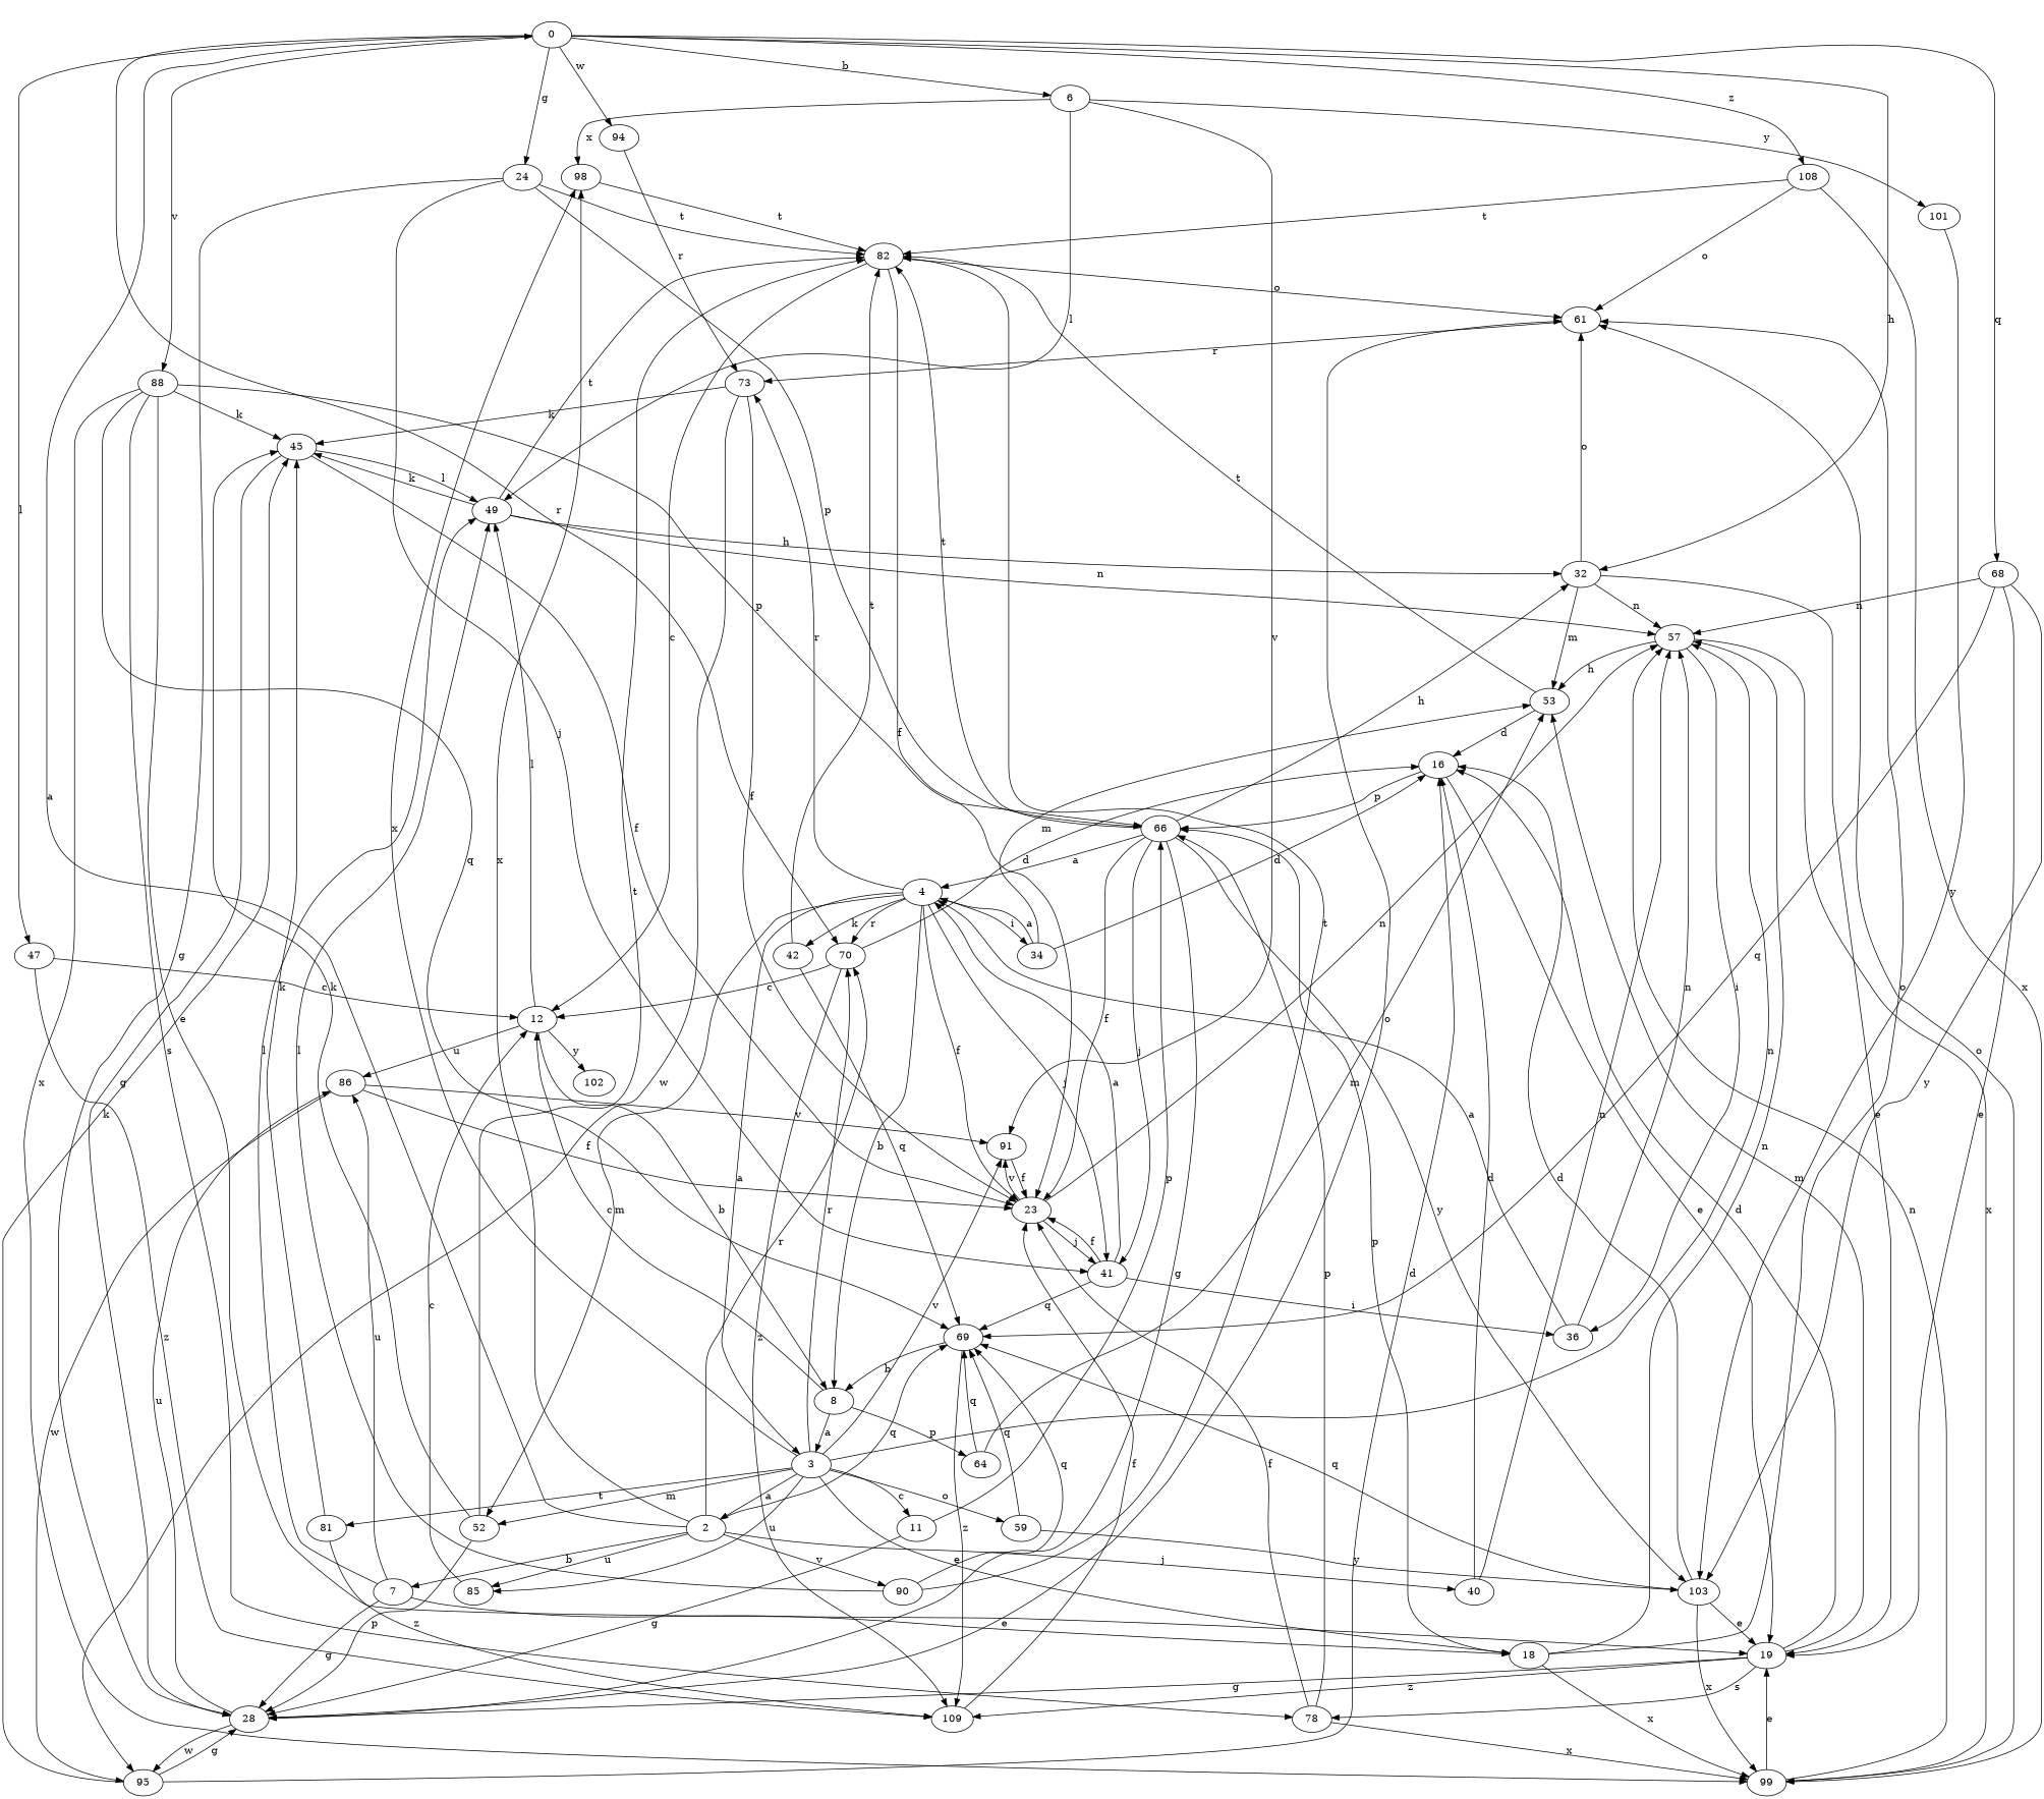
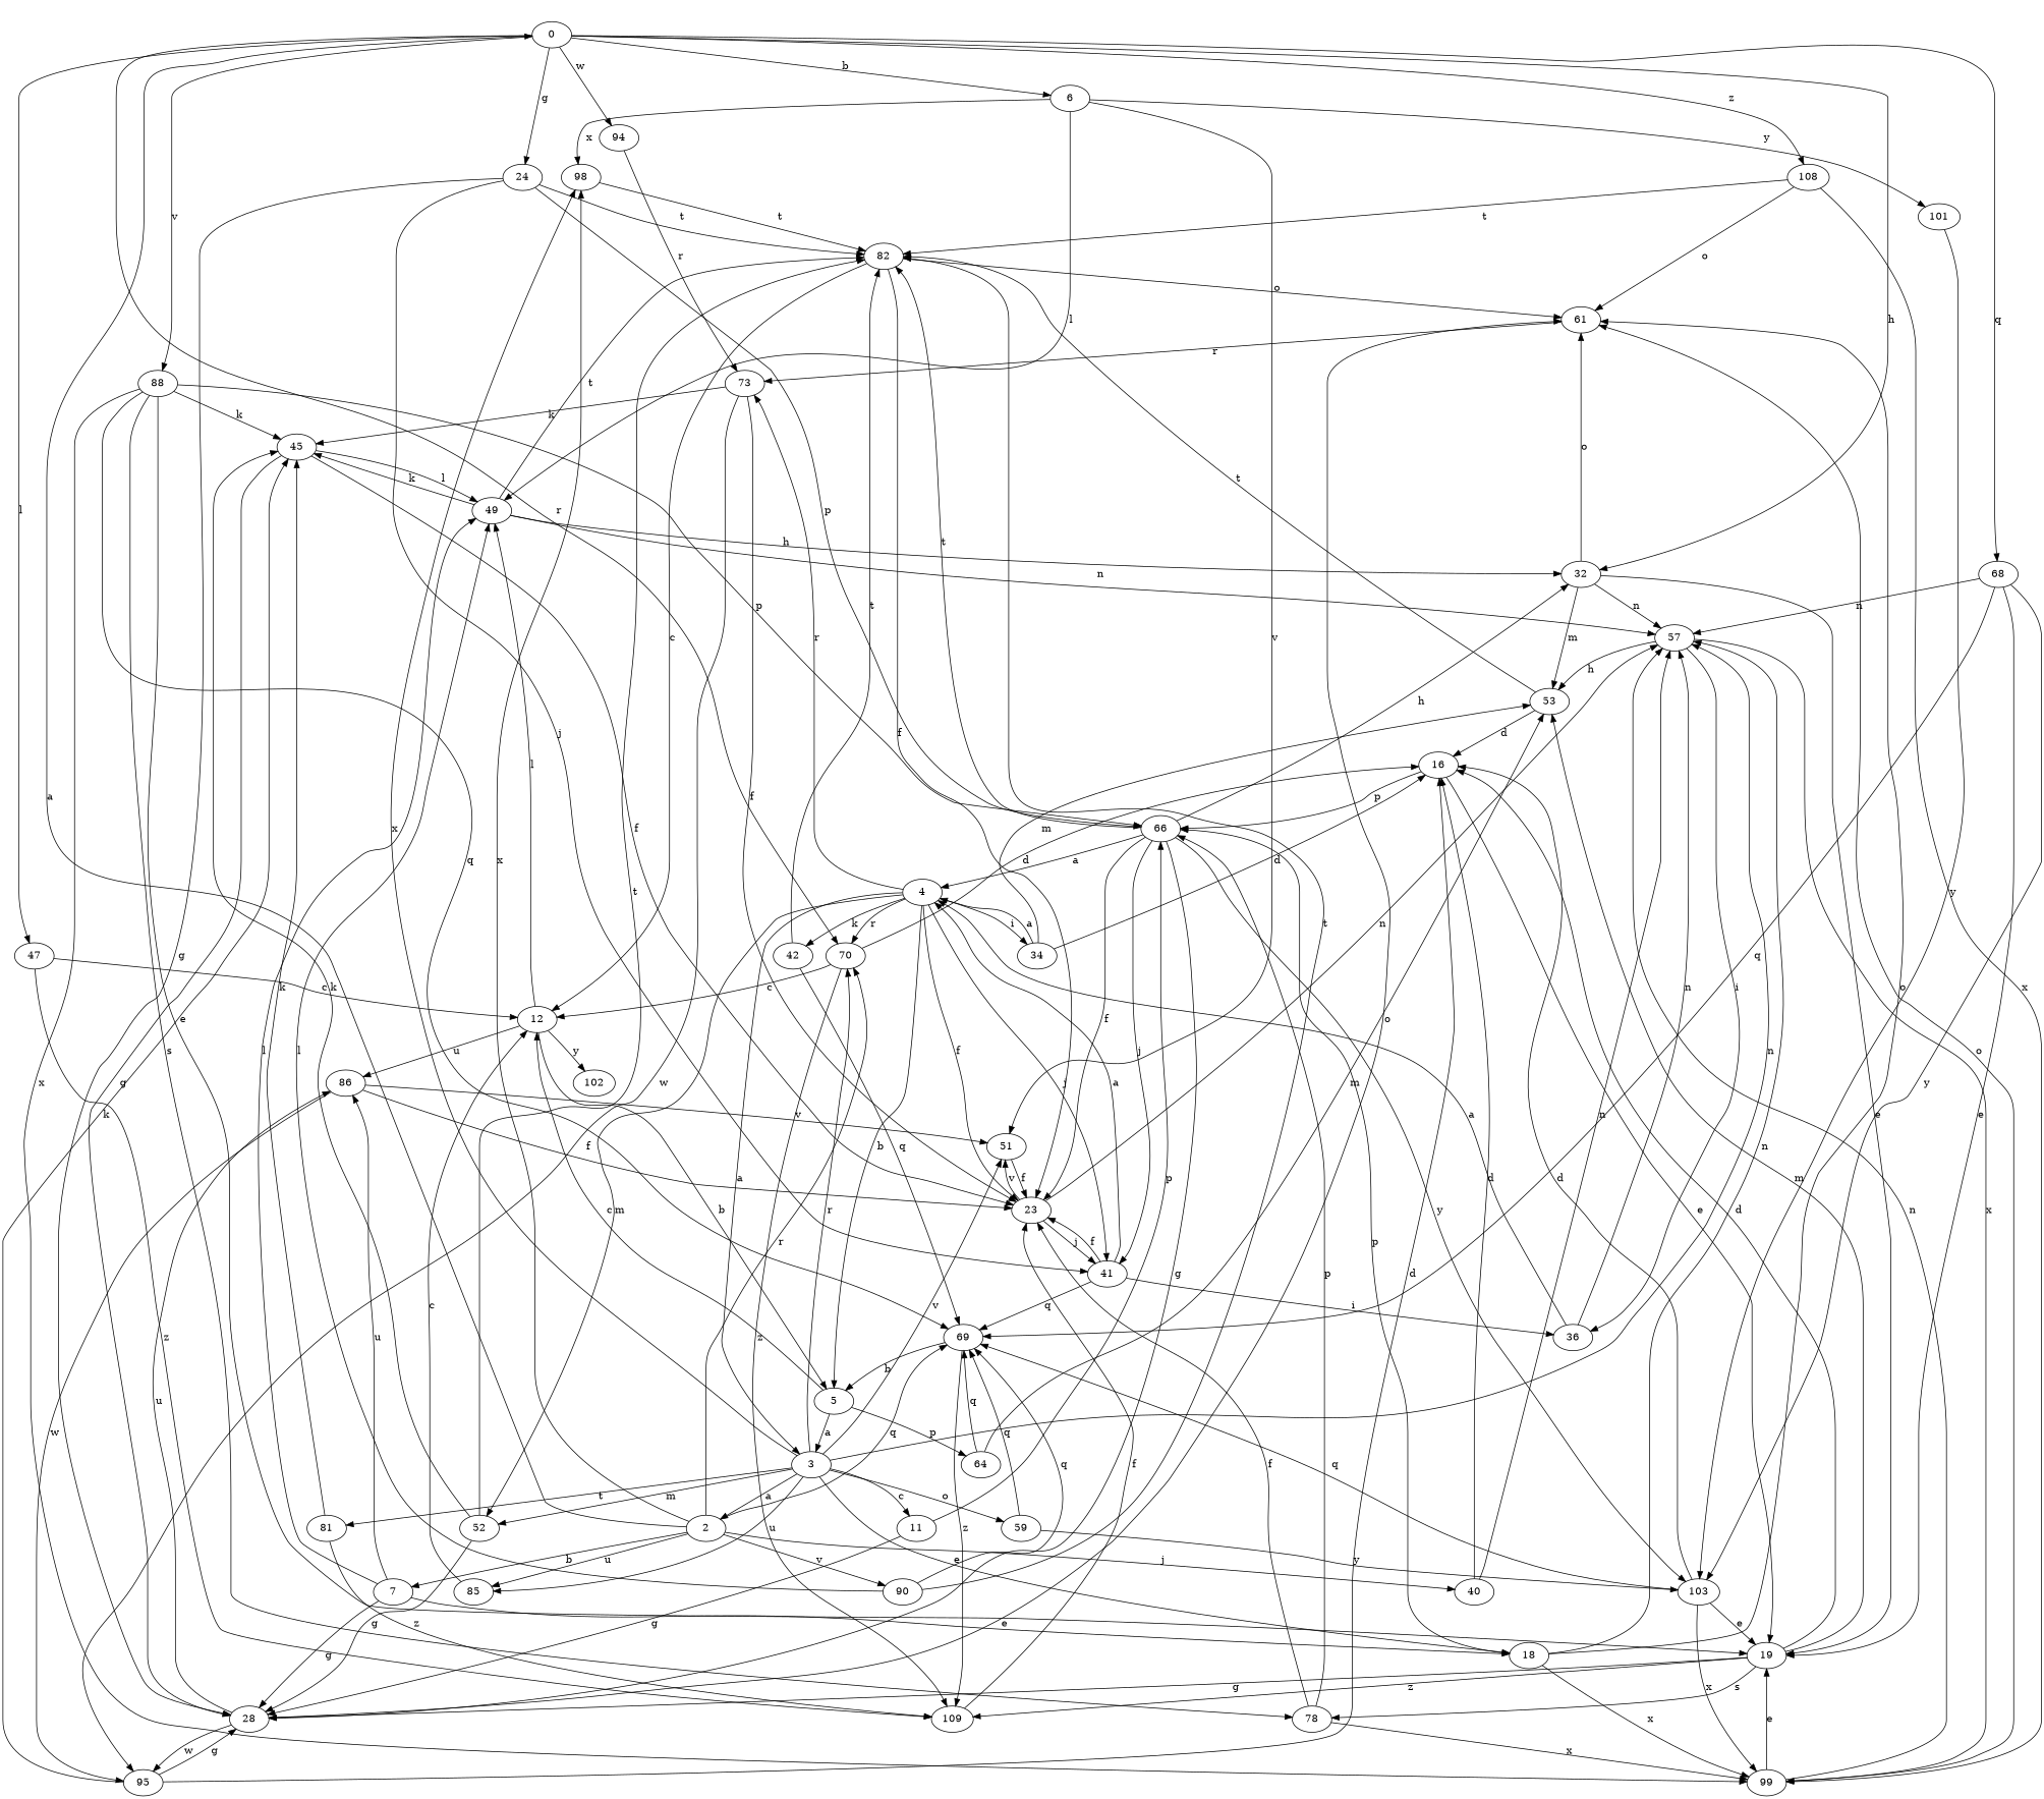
  strict digraph {
    0
    6
    24
    32
    47
    68
    70
    88
    94
    108
    98
-   91
+   91 [label=51]
    49
    101
    41
    28
    66
    82
    57
    19
    61
    53
    12
    109
    69
    103
    16
    99
    78
    45
    73
    2
    7
    40
    85
    90
    18
    86
-   8
+   8 [label=5]
    3
    11
    52
    59
    81
    36
    23
    4
    34
    42
    64
    95
    102
    0 -> 6 [label=b]
    0 -> 24 [label=g]
    0 -> 32 [label=h]
    0 -> 47 [label=l]
    0 -> 68 [label=q]
    0 -> 70 [label=r]
    0 -> 88 [label=v]
    0 -> 94 [label=w]
    0 -> 108 [label=z]
    6 -> 98 [label=x]
    6 -> 91 [label=v]
    6 -> 49 [label=l]
    6 -> 101 [label=y]
    24 -> 41 [label=j]
    24 -> 28 [label=g]
    24 -> 66 [label=p]
    24 -> 82 [label=t]
    32 -> 57 [label=n]
    32 -> 19 [label=e]
    32 -> 61 [label=o]
    32 -> 53 [label=m]
    47 -> 12 [label=c]
    47 -> 109 [label=z]
    68 -> 57 [label=n]
    68 -> 19 [label=e]
    68 -> 69 [label=q]
    68 -> 103 [label=y]
    70 -> 12 [label=c]
    70 -> 109 [label=z]
    70 -> 16 [label=d]
    88 -> 66 [label=p]
    88 -> 19 [label=e]
    88 -> 69 [label=q]
    88 -> 99 [label=x]
    88 -> 78 [label=s]
    88 -> 45 [label=k]
    94 -> 73 [label=r]
    108 -> 82 [label=t]
    108 -> 61 [label=o]
    108 -> 99 [label=x]
    98 -> 82 [label=t]
    91 -> 23 [label=f]
    49 -> 32 [label=h]
    49 -> 82 [label=t]
    49 -> 57 [label=n]
    49 -> 45 [label=k]
    101 -> 103 [label=y]
    41 -> 69 [label=q]
    41 -> 36 [label=i]
    41 -> 23 [label=f]
    41 -> 4 [label=a]
    28 -> 61 [label=o]
    28 -> 86 [label=u]
    28 -> 95 [label=w]
    66 -> 32 [label=h]
    66 -> 41 [label=j]
    66 -> 28 [label=g]
    66 -> 82 [label=t]
    66 -> 103 [label=y]
    66 -> 23 [label=f]
    66 -> 4 [label=a]
    82 -> 61 [label=o]
    82 -> 12 [label=c]
    82 -> 23 [label=f]
    57 -> 53 [label=h]
    57 -> 99 [label=x]
    57 -> 36 [label=i]
    19 -> 28 [label=g]
    19 -> 53 [label=m]
    19 -> 109 [label=z]
    19 -> 16 [label=d]
    19 -> 78 [label=s]
    61 -> 73 [label=r]
    53 -> 82 [label=t]
    53 -> 16 [label=d]
    12 -> 49 [label=l]
    12 -> 86 [label=u]
    12 -> 8 [label=b]
    12 -> 102 [label=y]
    109 -> 23 [label=f]
    69 -> 109 [label=z]
    69 -> 8 [label=b]
    103 -> 19 [label=e]
    103 -> 69 [label=q]
    103 -> 16 [label=d]
    103 -> 99 [label=x]
    16 -> 66 [label=p]
    16 -> 19 [label=e]
    99 -> 57 [label=n]
    99 -> 19 [label=e]
    99 -> 61 [label=o]
    78 -> 66 [label=p]
    78 -> 99 [label=x]
    78 -> 23 [label=f]
    45 -> 49 [label=l]
    45 -> 28 [label=g]
    45 -> 23 [label=f]
    73 -> 45 [label=k]
    73 -> 23 [label=f]
    73 -> 95 [label=w]
    2 -> 0 [label=a]
    2 -> 70 [label=r]
    2 -> 98 [label=x]
    2 -> 69 [label=q]
    2 -> 7 [label=b]
    2 -> 40 [label=j]
    2 -> 85 [label=u]
    2 -> 90 [label=v]
    7 -> 49 [label=l]
    7 -> 28 [label=g]
    7 -> 18 [label=e]
    7 -> 86 [label=u]
    40 -> 57 [label=n]
    40 -> 16 [label=d]
    85 -> 12 [label=c]
    90 -> 49 [label=l]
    90 -> 82 [label=t]
    90 -> 69 [label=q]
    18 -> 66 [label=p]
    18 -> 57 [label=n]
    18 -> 61 [label=o]
    18 -> 99 [label=x]
    86 -> 91 [label=v]
    86 -> 23 [label=f]
    86 -> 95 [label=w]
    8 -> 12 [label=c]
    8 -> 3 [label=a]
    8 -> 64 [label=p]
    3 -> 70 [label=r]
    3 -> 98 [label=x]
    3 -> 91 [label=v]
    3 -> 57 [label=n]
    3 -> 2 [label=a]
    3 -> 85 [label=u]
    3 -> 18 [label=e]
    3 -> 11 [label=c]
    3 -> 52 [label=m]
    3 -> 59 [label=o]
    3 -> 81 [label=t]
    11 -> 28 [label=g]
    11 -> 66 [label=p]
-   52 -> 28 [label=p]
+   52 -> 28 [label=g]
    52 -> 82 [label=t]
    52 -> 45 [label=k]
    59 -> 69 [label=q]
    59 -> 103 [label=y]
    81 -> 109 [label=z]
    81 -> 45 [label=k]
    36 -> 57 [label=n]
    36 -> 4 [label=a]
    23 -> 91 [label=v]
    23 -> 41 [label=j]
    23 -> 57 [label=n]
    4 -> 70 [label=r]
    4 -> 41 [label=j]
    4 -> 73 [label=r]
    4 -> 8 [label=b]
    4 -> 3 [label=a]
    4 -> 52 [label=m]
    4 -> 23 [label=f]
    4 -> 34 [label=i]
    4 -> 42 [label=k]
    34 -> 53 [label=m]
    34 -> 16 [label=d]
    34 -> 4 [label=a]
    42 -> 82 [label=t]
    42 -> 69 [label=q]
    64 -> 53 [label=m]
    64 -> 69 [label=q]
    95 -> 28 [label=g]
    95 -> 16 [label=d]
    95 -> 45 [label=k]
  }
